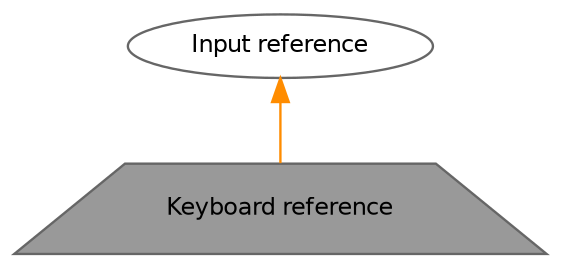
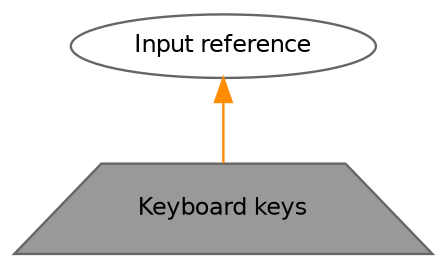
  digraph {
    rankdir=TB
    node [fontname=Helvetica fontsize=10 style=filled]
    n1 [color=grey40 fillcolor=white height=0.2 label="Input reference" shape=ellipse width=0.4]
-   n2 [color=gray40 fillcolor=grey60 fontcolor=black height=0.2 label="Keyboard reference" shape=trapezium width=0.4]
+   n2 [color=gray40 fillcolor=grey60 fontcolor=black height=0.2 label="Keyboard keys" shape=trapezium width=0.4]
    n1 -> n2 [dir=back fontname=Helvetica fontsize=10 labelfontname=Helvetica labelfontsize=10 shape=plaintext style=solid color=darkorange]
  }
